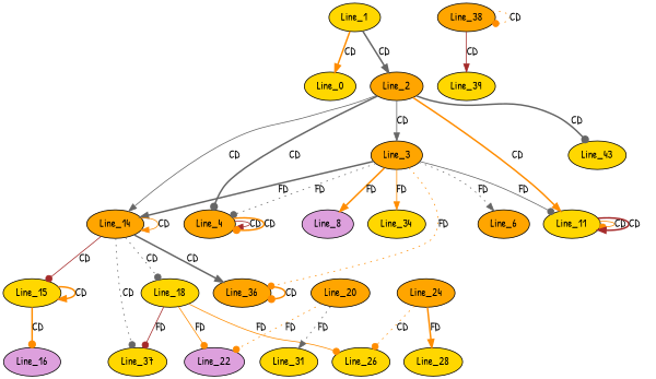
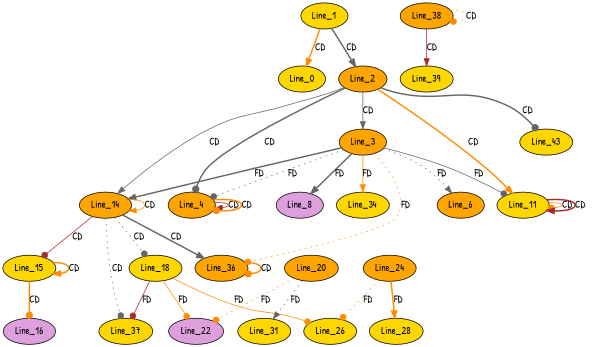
  digraph {
    fontname="Patrick Hand"
    node [fillcolor=gold fontname="Patrick Hand" style=filled]
    edge [arrowhead=dot color=darkorange fontname="Patrick Hand" style=bold]
    Line_1
    Line_0
    Line_2 [fillcolor=orange]
    Line_3 [fillcolor=orange]
    Line_4 [fillcolor=orange]
    Line_11
    Line_14 [fillcolor=orange]
    Line_43
    Line_6 [fillcolor=orange]
    Line_8 [fillcolor=plum]
    Line_34
    Line_36 [fillcolor=orange]
    Line_15
    Line_18
    Line_37
    Line_16 [fillcolor=plum]
    Line_22 [fillcolor=plum]
    Line_26
    Line_20 [fillcolor=orange]
    Line_31
    Line_24 [fillcolor=orange]
    Line_28
    Line_38 [fillcolor=orange]
    Line_39
    Line_1 -> Line_0 [arrowhead=normal label=CD]
    Line_1 -> Line_2 [arrowhead=normal color=gray40 label=CD]
    Line_2 -> Line_3 [arrowhead=normal color=gray40 label=CD style=solid]
    Line_2 -> Line_4 [color=gray40 label=CD]
    Line_2 -> Line_11 [arrowhead=normal label=CD]
    Line_2 -> Line_14 [arrowhead=normal color=gray40 label=CD style=solid]
    Line_2 -> Line_43 [color=gray40 label=CD]
    Line_3 -> Line_4 [color=gray40 label=FD style=dotted]
    Line_3 -> Line_11 [color=gray40 label=FD style=solid]
    Line_3 -> Line_14 [arrowhead=normal color=gray40 label=FD]
    Line_3 -> Line_6 [arrowhead=normal color=gray40 label=FD style=dotted]
-   Line_3 -> Line_8 [arrowhead=normal label=FD]
+   Line_3 -> Line_8 [arrowhead=normal color=gray40 label=FD]
    Line_3 -> Line_34 [arrowhead=normal label=FD style=solid]
    Line_3 -> Line_36 [label=FD style=dotted]
    Line_4 -> Line_4 [arrowhead=normal color=brown label=CD style=solid]
    Line_4 -> Line_4 [label=CD]
    Line_11 -> Line_11 [label=CD style=solid]
    Line_11 -> Line_11 [arrowhead=normal color=brown label=CD]
    Line_14 -> Line_14 [arrowhead=normal label=CD style=solid]
    Line_14 -> Line_36 [arrowhead=normal color=gray40 label=CD]
    Line_14 -> Line_15 [color=brown label=CD style=solid]
    Line_14 -> Line_18 [color=gray40 label=CD style=dotted]
    Line_14 -> Line_37 [color=gray40 label=CD style=dotted]
    Line_36 -> Line_36 [label=CD]
    Line_15 -> Line_15 [arrowhead=normal label=CD]
    Line_15 -> Line_16 [label=CD]
    Line_18 -> Line_37 [color=brown label=FD style=solid]
    Line_18 -> Line_22 [label=FD style=solid]
    Line_18 -> Line_26 [label=FD style=solid]
    Line_20 -> Line_22 [label=FD style=dotted]
    Line_20 -> Line_31 [arrowhead=normal color=gray40 label=FD style=dotted]
-   Line_24 -> Line_26 [label=CD style=dotted]
+   Line_24 -> Line_26 [label=FD style=dotted]
    Line_24 -> Line_28 [arrowhead=normal label=FD]
    Line_38 -> Line_38 [label=CD style=dotted]
    Line_38 -> Line_39 [arrowhead=normal color=brown label=CD style=solid]
  }
